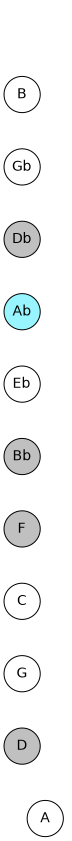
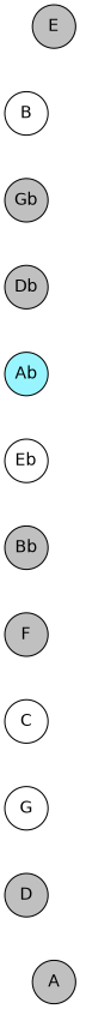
  graph {
    mindist=.1
    node [fillcolor=gray fontname=Helvetica margin=0 shape=circle style=filled]
    edge [style=invis]
+   E
    B [fillcolor=white]
-   Gb [fillcolor=white]
+   Gb
    Db
    Ab [fillcolor=cadetblue1]
    Eb [fillcolor=white]
    Bb
    F
    C [fillcolor=white]
    G [fillcolor=white]
    D
-   A [fillcolor=white]
+   A
    subgraph sub_1 {
+     E
      B
      Gb
      Db
      Ab
      Eb
      Bb
      F
      C
      G
      D
      A
    }
+   E -- B
    B -- Gb
    Gb -- Db
    Db -- Ab
    Ab -- Eb
    Eb -- Bb
    Bb -- F
    F -- C
    C -- G
    G -- D
    D -- A
+   A -- E
  }
